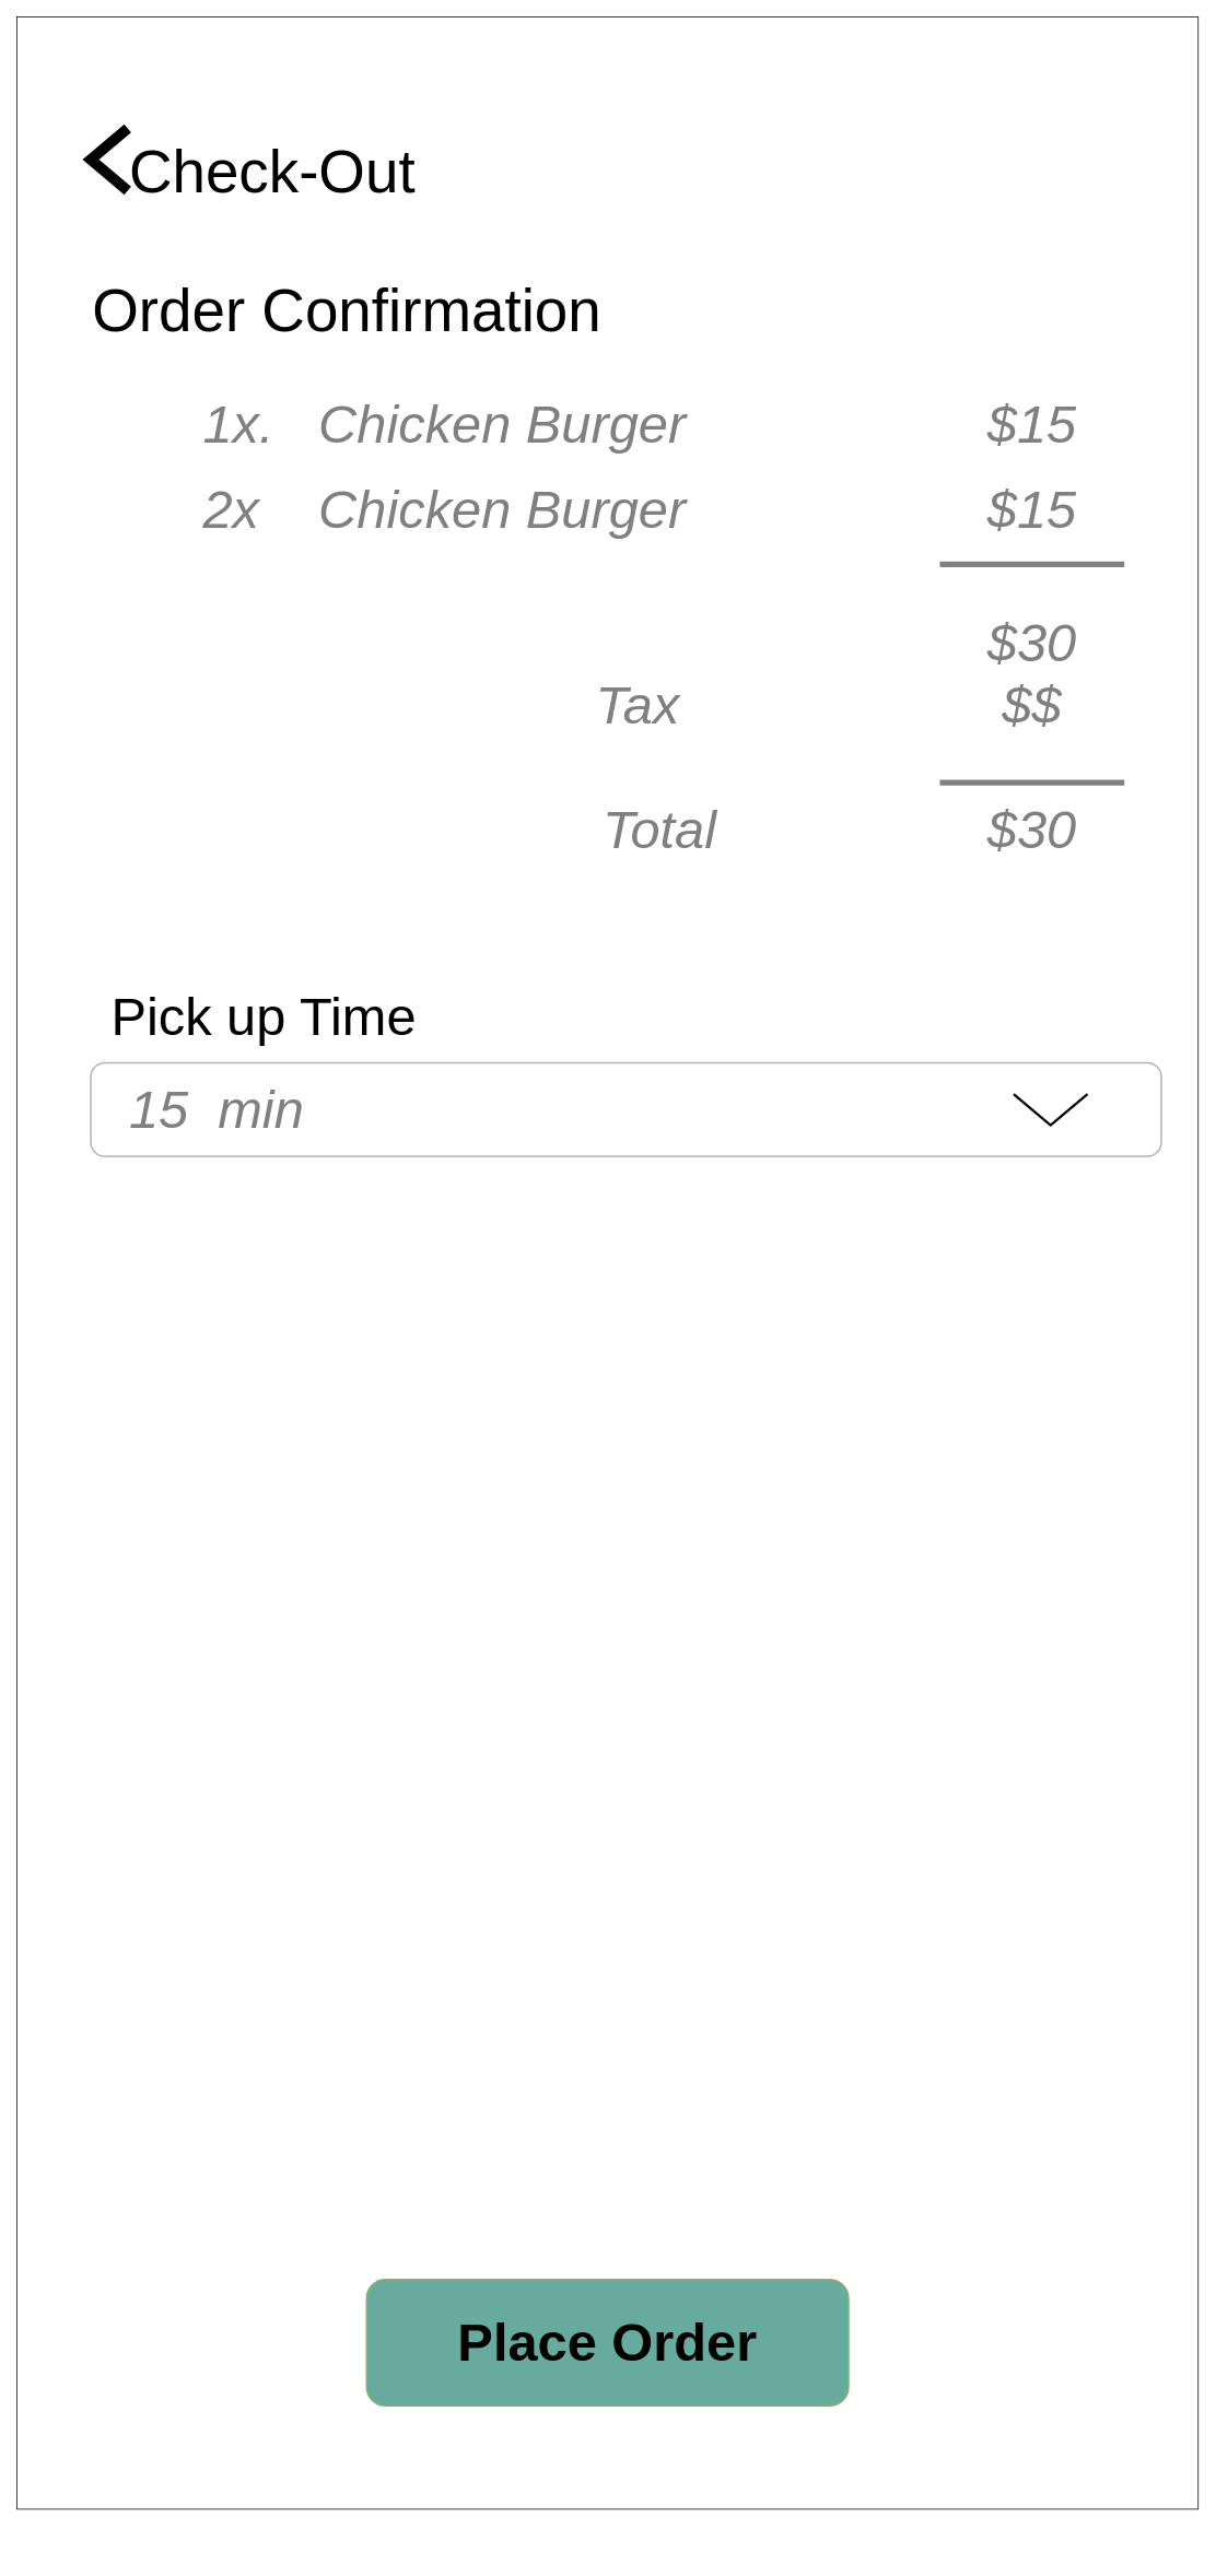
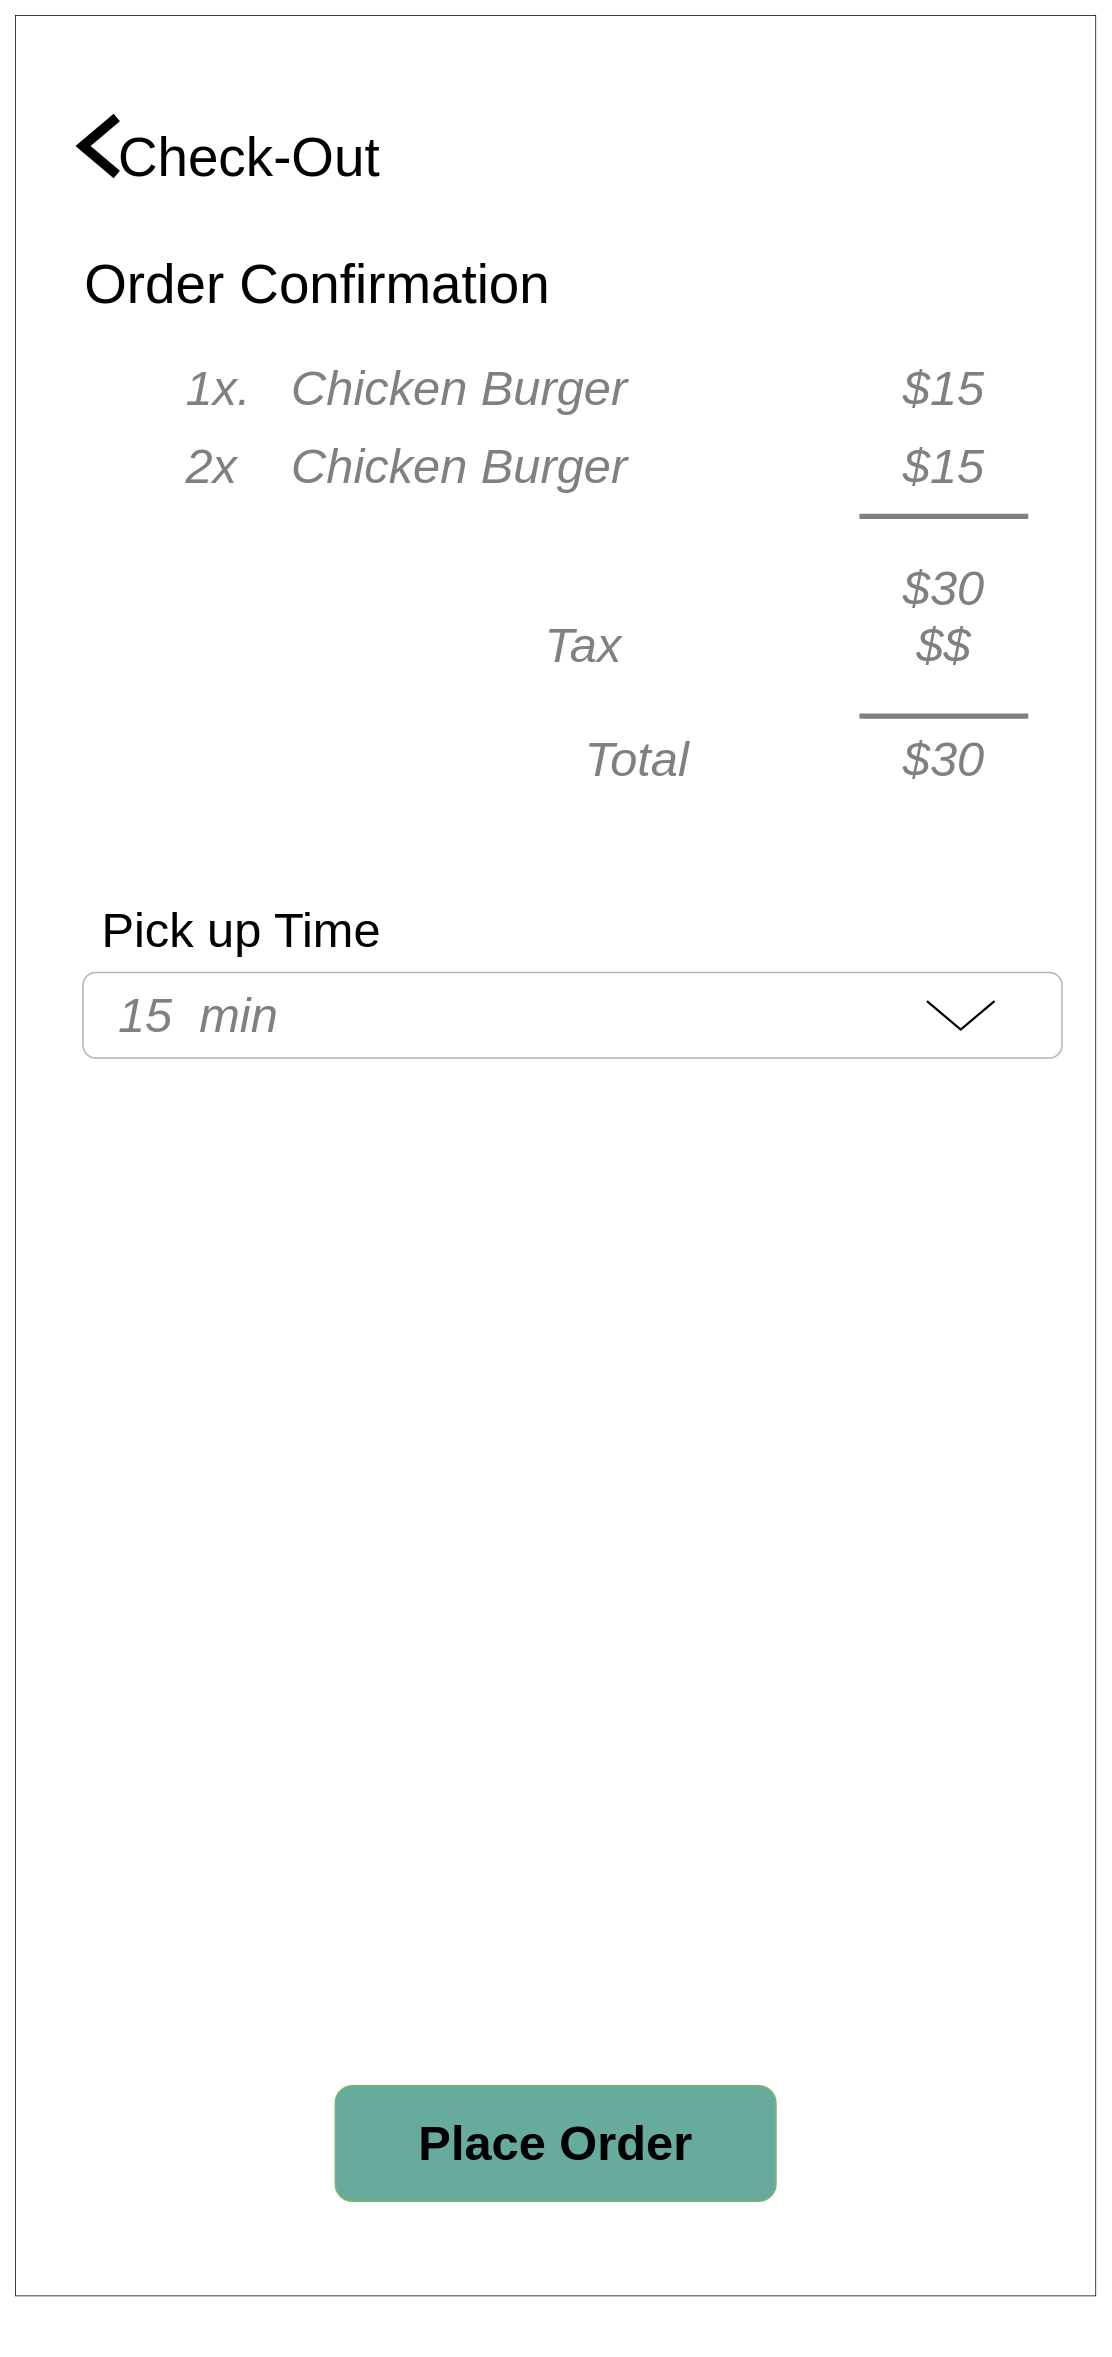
  <mxCell id="0" />
  <mxCell id="1" parent="0" />
  <mxCell id="2" value="" style="group;fontSize=65;fontStyle=1" vertex="1" connectable="0" parent="1"><mxGeometry x="20" y="80" width="1440" height="3040" as="geometry" /></mxCell>
  <mxCell id="3" value="" style="rounded=0;whiteSpace=wrap;html=1;sketch=0;fontSize=65;" vertex="1" parent="2"><mxGeometry y="-60" width="1440" height="3040" as="geometry" /></mxCell>
  <mxCell id="4" value="" style="endArrow=none;html=1;rounded=0;fontSize=65;fontColor=#CCCCCC;strokeWidth=13;" edge="1" parent="2"><mxGeometry width="50" height="50" relative="1" as="geometry"><mxPoint x="135" y="152" as="sourcePoint" /><mxPoint x="135" y="76" as="targetPoint" /><Array as="points"><mxPoint x="90" y="114" /></Array></mxGeometry></mxCell>
  <mxCell id="5" value="Check-Out" style="text;html=1;strokeColor=none;fillColor=none;align=left;verticalAlign=middle;whiteSpace=wrap;rounded=0;labelBorderColor=none;sketch=0;fontSize=73;fontColor=#000000;fontStyle=0" vertex="1" parent="2"><mxGeometry x="135" y="95" width="545" height="65" as="geometry" /></mxCell>
  <mxCell id="6" value="Order Confirmation" style="text;html=1;strokeColor=none;fillColor=none;align=left;verticalAlign=middle;whiteSpace=wrap;rounded=0;labelBorderColor=none;sketch=0;fontSize=73;fontColor=#000000;" vertex="1" parent="2"><mxGeometry x="90" y="266" width="810" height="64" as="geometry" /></mxCell>
  <mxCell id="7" value="&lt;i style=&quot;font-size: 65px;&quot;&gt;&lt;font color=&quot;#808080&quot; style=&quot;font-size: 65px;&quot;&gt;1x.&amp;nbsp; &amp;nbsp;Chicken Burger&lt;/font&gt;&lt;/i&gt;" style="text;html=1;strokeColor=none;fillColor=none;align=left;verticalAlign=middle;whiteSpace=wrap;rounded=0;labelBorderColor=none;sketch=0;fontSize=65;fontColor=#000000;" vertex="1" parent="2"><mxGeometry x="225" y="418" width="725" height="38" as="geometry" /></mxCell>
  <mxCell id="8" value="&lt;i style=&quot;font-size: 65px;&quot;&gt;&lt;font color=&quot;#808080&quot; style=&quot;font-size: 65px;&quot;&gt;2x&amp;nbsp; &amp;nbsp; Chicken Burger&lt;/font&gt;&lt;/i&gt;" style="text;html=1;strokeColor=none;fillColor=none;align=left;verticalAlign=middle;whiteSpace=wrap;rounded=0;labelBorderColor=none;sketch=0;fontSize=65;fontColor=#000000;" vertex="1" parent="2"><mxGeometry x="225" y="522" width="705" height="38" as="geometry" /></mxCell>
  <mxCell id="9" value="&lt;i style=&quot;font-size: 65px;&quot;&gt;&lt;font color=&quot;#808080&quot; style=&quot;font-size: 65px;&quot;&gt;$15&lt;/font&gt;&lt;/i&gt;" style="text;html=1;strokeColor=none;fillColor=none;align=center;verticalAlign=middle;whiteSpace=wrap;rounded=0;labelBorderColor=none;sketch=0;fontSize=65;fontColor=#000000;" vertex="1" parent="2"><mxGeometry x="1125" y="418" width="225" height="38" as="geometry" /></mxCell>
  <mxCell id="10" value="&lt;i style=&quot;font-size: 65px;&quot;&gt;&lt;font color=&quot;#808080&quot; style=&quot;font-size: 65px;&quot;&gt;$15&lt;/font&gt;&lt;/i&gt;" style="text;html=1;strokeColor=none;fillColor=none;align=center;verticalAlign=middle;whiteSpace=wrap;rounded=0;labelBorderColor=none;sketch=0;fontSize=65;fontColor=#000000;" vertex="1" parent="2"><mxGeometry x="1125" y="522" width="225" height="38" as="geometry" /></mxCell>
  <mxCell id="11" value="" style="endArrow=none;html=1;rounded=0;fontSize=65;fontColor=#808080;strokeWidth=7;strokeColor=#808080;" edge="1" parent="2"><mxGeometry width="50" height="50" relative="1" as="geometry"><mxPoint x="1125" y="608" as="sourcePoint" /><mxPoint x="1350" y="608" as="targetPoint" /></mxGeometry></mxCell>
  <mxCell id="12" value="&lt;i style=&quot;font-size: 65px;&quot;&gt;&lt;font color=&quot;#808080&quot; style=&quot;font-size: 65px;&quot;&gt;$30&lt;/font&gt;&lt;/i&gt;" style="text;html=1;strokeColor=none;fillColor=none;align=center;verticalAlign=middle;whiteSpace=wrap;rounded=0;labelBorderColor=none;sketch=0;fontSize=65;fontColor=#000000;fontStyle=0" vertex="1" parent="2"><mxGeometry x="1125" y="684" width="225" height="38" as="geometry" /></mxCell>
  <mxCell id="13" value="&lt;i style=&quot;font-size: 65px;&quot;&gt;&lt;font color=&quot;#808080&quot; style=&quot;font-size: 65px;&quot;&gt;Tax&lt;/font&gt;&lt;/i&gt;" style="text;html=1;strokeColor=none;fillColor=none;align=right;verticalAlign=middle;whiteSpace=wrap;rounded=0;labelBorderColor=none;sketch=0;fontSize=65;fontColor=#000000;" vertex="1" parent="2"><mxGeometry x="225" y="760" width="585" height="38" as="geometry" /></mxCell>
  <mxCell id="14" value="&lt;i style=&quot;font-size: 65px;&quot;&gt;&lt;font color=&quot;#808080&quot; style=&quot;font-size: 65px;&quot;&gt;$$&lt;/font&gt;&lt;/i&gt;" style="text;html=1;strokeColor=none;fillColor=none;align=center;verticalAlign=middle;whiteSpace=wrap;rounded=0;labelBorderColor=none;sketch=0;fontSize=65;fontColor=#000000;" vertex="1" parent="2"><mxGeometry x="1125" y="760" width="225" height="38" as="geometry" /></mxCell>
  <mxCell id="15" value="" style="endArrow=none;html=1;rounded=0;fontSize=65;fontColor=#808080;strokeWidth=7;strokeColor=#808080;" edge="1" parent="2"><mxGeometry width="50" height="50" relative="1" as="geometry"><mxPoint x="1125" y="874" as="sourcePoint" /><mxPoint x="1350" y="874" as="targetPoint" /></mxGeometry></mxCell>
  <mxCell id="16" value="&lt;i style=&quot;font-size: 65px;&quot;&gt;&lt;font color=&quot;#808080&quot; style=&quot;font-size: 65px;&quot;&gt;$30&lt;/font&gt;&lt;/i&gt;" style="text;html=1;strokeColor=none;fillColor=none;align=center;verticalAlign=middle;whiteSpace=wrap;rounded=0;labelBorderColor=none;sketch=0;fontSize=65;fontColor=#000000;fontStyle=0" vertex="1" parent="2"><mxGeometry x="1125" y="912" width="225" height="38" as="geometry" /></mxCell>
- <mxCell id="17" value="&lt;i style=&quot;font-size: 65px;&quot;&gt;&lt;font color=&quot;#808080&quot; style=&quot;font-size: 65px;&quot;&gt;Total&lt;/font&gt;&lt;/i&gt;" style="text;html=1;strokeColor=none;fillColor=none;align=right;verticalAlign=middle;whiteSpace=wrap;rounded=0;labelBorderColor=none;sketch=0;fontSize=65;fontColor=#000000;" vertex="1" parent="2"><mxGeometry x="270" y="912" width="585" height="38" as="geometry" /></mxCell>
+ <mxCell id="17" value="&lt;i style=&quot;font-size: 65px;&quot;&gt;&lt;font color=&quot;#808080&quot; style=&quot;font-size: 65px;&quot;&gt;Total&lt;/font&gt;&lt;/i&gt;" style="text;html=1;strokeColor=none;fillColor=none;align=right;verticalAlign=middle;whiteSpace=wrap;rounded=0;labelBorderColor=none;sketch=0;fontSize=65;fontColor=#000000;" vertex="1" parent="2"><mxGeometry x="315" y="912" width="585" height="38" as="geometry" /></mxCell>
  <mxCell id="18" value="" style="rounded=1;whiteSpace=wrap;html=1;labelBorderColor=none;sketch=0;fontSize=65;fontColor=#808080;strokeColor=#B3B3B3;strokeWidth=2;align=right;" vertex="1" parent="2"><mxGeometry x="90" y="1216" width="1305" height="114" as="geometry" /></mxCell>
  <mxCell id="19" value="Pick up Time" style="text;html=1;strokeColor=none;fillColor=none;align=left;verticalAlign=middle;whiteSpace=wrap;rounded=0;labelBorderColor=none;sketch=0;fontSize=65;fontColor=#000000;" vertex="1" parent="2"><mxGeometry x="112.5" y="1140" width="810" height="38" as="geometry" /></mxCell>
  <mxCell id="20" value="" style="endArrow=none;html=1;rounded=0;fontSize=65;fontColor=#CCCCCC;strokeWidth=3;" edge="1" parent="2"><mxGeometry width="50" height="50" relative="1" as="geometry"><mxPoint x="1305" y="1254" as="sourcePoint" /><mxPoint x="1215" y="1254" as="targetPoint" /><Array as="points"><mxPoint x="1260" y="1292" /></Array></mxGeometry></mxCell>
  <mxCell id="21" value="&lt;i style=&quot;font-size: 65px;&quot;&gt;&lt;font color=&quot;#808080&quot; style=&quot;font-size: 65px;&quot;&gt;15&amp;nbsp; min&lt;/font&gt;&lt;/i&gt;" style="text;html=1;strokeColor=none;fillColor=none;align=left;verticalAlign=middle;whiteSpace=wrap;rounded=0;labelBorderColor=none;sketch=0;fontSize=65;fontColor=#000000;" vertex="1" parent="2"><mxGeometry x="135" y="1254" width="540" height="38" as="geometry" /></mxCell>
  <mxCell id="22" value="" style="rounded=1;whiteSpace=wrap;html=1;labelBorderColor=none;sketch=0;fontSize=65;strokeColor=#82b366;strokeWidth=2;align=right;fillColor=#67ab9f;" vertex="1" parent="2"><mxGeometry x="426.25" y="2700" width="587.5" height="154" as="geometry" /></mxCell>
  <mxCell id="23" value="&lt;b&gt;Place Order&lt;/b&gt;" style="text;html=1;strokeColor=none;fillColor=none;align=center;verticalAlign=middle;whiteSpace=wrap;rounded=0;labelBorderColor=none;sketch=0;fontSize=65;fontColor=#000000;" vertex="1" parent="2"><mxGeometry x="506.25" y="2758" width="427.5" height="38" as="geometry" /></mxCell>
